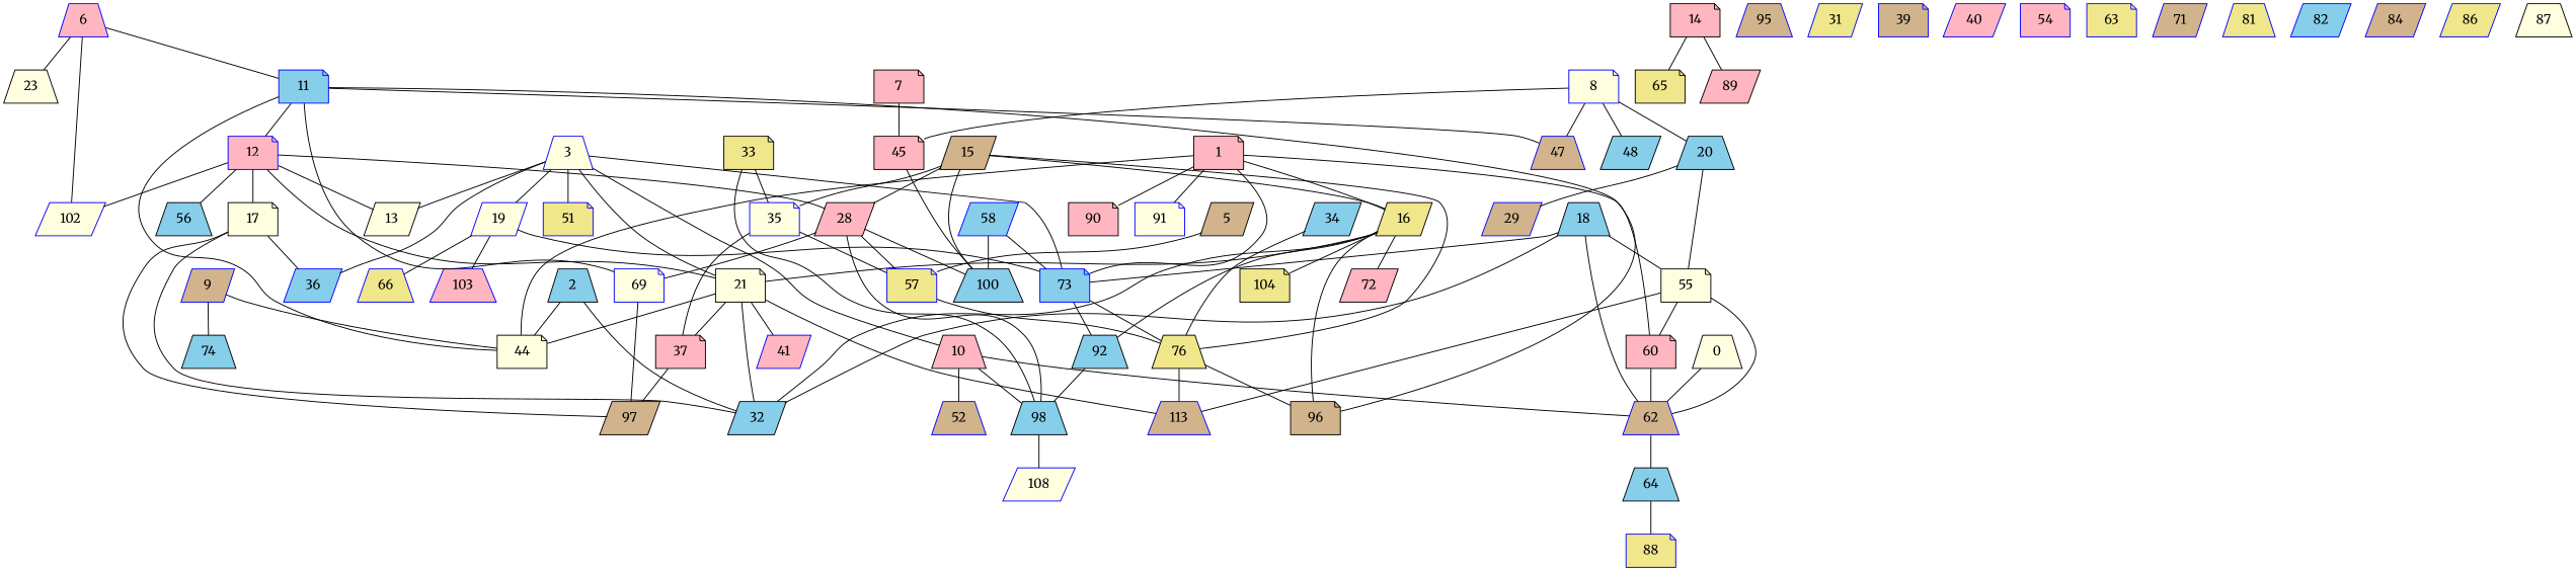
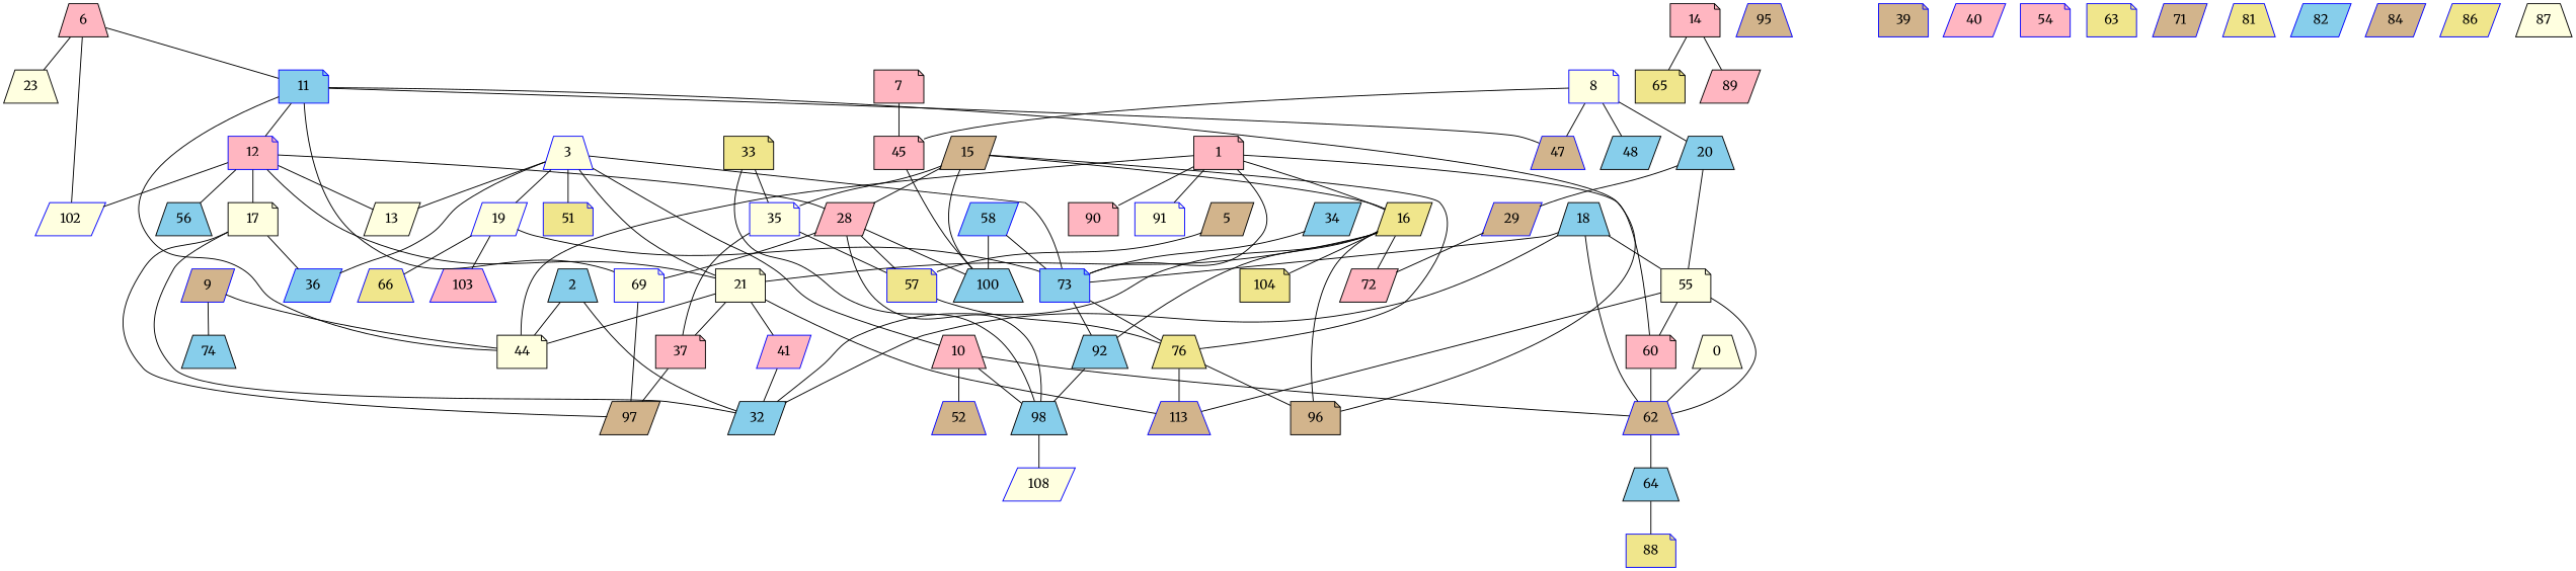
  graph {
    fontname=Merriweather
    node [color=black fillcolor=lightpink fontname=Merriweather shape=note style=filled]
    edge [fontname=Merriweather]
    1 [super="+43"]
    16 [fillcolor=khaki shape=parallelogram super="+30"]
    44 [fillcolor=lightyellow super="+53"]
    60 [super="+110"]
    73 [color=blue fillcolor=skyblue super="+93"]
    90
    91 [color=blue fillcolor=lightyellow]
    32 [fillcolor=skyblue shape=parallelogram super="+79"]
    21 [fillcolor=lightyellow super="+38"]
    96 [fillcolor=tan]
    72 [shape=parallelogram super="+75"]
    92 [fillcolor=skyblue shape=trapezium]
    104 [fillcolor=khaki]
    62 [color=blue fillcolor=tan shape=trapezium super="+85"]
    76 [fillcolor=khaki shape=trapezium super="+106"]
    2 [fillcolor=skyblue shape=trapezium super="+111"]
    3 [color=blue fillcolor=lightyellow shape=trapezium super="+99"]
    10 [shape=trapezium super="+61"]
    13 [fillcolor=lightyellow shape=parallelogram super="+95"]
    19 [color=blue fillcolor=lightyellow shape=parallelogram super="+94"]
    36 [color=blue fillcolor=skyblue shape=parallelogram]
    51 [color=blue fillcolor=khaki]
    52 [color=blue fillcolor=tan shape=trapezium]
    98 [fillcolor=skyblue shape=trapezium super="+112"]
    66 [color=blue fillcolor=khaki shape=trapezium]
    103 [color=blue shape=trapezium]
    37
    41 [color=blue shape=parallelogram]
    113 [color=blue fillcolor=tan shape=trapezium]
    64 [fillcolor=skyblue shape=trapezium]
    n31 [fillcolor=lightyellow label=0 shape=trapezium]
    57 [color=blue fillcolor=khaki super="+101"]
    5 [fillcolor=tan shape=parallelogram]
-   6 [color=blue shape=trapezium super="+49"]
+   6 [shape=trapezium super="+49"]
    11 [color=blue fillcolor=skyblue super="+80"]
    23 [fillcolor=lightyellow shape=trapezium]
    102 [color=blue fillcolor=lightyellow shape=parallelogram]
    47 [color=blue fillcolor=tan shape=trapezium super="+83"]
    12 [color=blue super="+42"]
    69 [color=blue fillcolor=lightyellow super="+78"]
    7 [super="+27"]
    45 [super="+59"]
    100 [fillcolor=skyblue shape=trapezium]
    8 [color=blue fillcolor=lightyellow super="+22"]
    20 [fillcolor=skyblue shape=trapezium super="+24"]
    48 [fillcolor=skyblue shape=parallelogram]
    55 [fillcolor=lightyellow]
    29 [color=blue fillcolor=tan shape=parallelogram]
    9 [color=blue fillcolor=tan shape=parallelogram super="+68"]
    74 [fillcolor=skyblue shape=trapezium]
    108 [color=blue fillcolor=lightyellow shape=parallelogram]
    17 [fillcolor=lightyellow super="+67"]
    28 [shape=parallelogram super="+50"]
    56 [fillcolor=skyblue shape=trapezium]
    97 [fillcolor=tan shape=parallelogram super="+109"]
    14 [super="+70"]
    65 [fillcolor=khaki]
    89 [shape=parallelogram]
    15 [fillcolor=tan shape=parallelogram super="+46"]
    35 [color=blue fillcolor=lightyellow super="+107"]
    18 [fillcolor=skyblue shape=trapezium super="+26"]
    n62 [color=blue fillcolor=tan label=95 shape=trapezium]
-   31 [color=blue fillcolor=khaki shape=parallelogram]
    33 [fillcolor=khaki]
    34 [fillcolor=skyblue shape=parallelogram]
    39 [color=blue fillcolor=tan super="+77"]
    40 [color=blue shape=parallelogram]
    54 [color=blue]
    58 [color=blue fillcolor=skyblue shape=parallelogram super="+105"]
    88 [color=blue fillcolor=khaki]
    63 [color=blue fillcolor=khaki]
    71 [color=blue fillcolor=tan shape=parallelogram]
    81 [color=blue fillcolor=khaki shape=trapezium]
    82 [color=blue fillcolor=skyblue shape=parallelogram]
    84 [color=blue fillcolor=tan shape=parallelogram]
    86 [color=blue fillcolor=khaki shape=parallelogram]
    87 [fillcolor=lightyellow shape=trapezium]
    1 -- 16
    1 -- 44
    1 -- 60
    1 -- 73
    1 -- 90
    1 -- 91
    16 -- 32
    16 -- 21
    16 -- 96
    16 -- 72
    16 -- 92
    16 -- 104
    60 -- 62
    73 -- 92
    73 -- 76
    21 -- 44
-   21 -- 32
+   41 -- 32
    21 -- 37
    21 -- 41
    21 -- 113
    92 -- 98
    62 -- 64
    76 -- 96
    76 -- 113
    2 -- 44
    2 -- 32
    3 -- 73
    3 -- 21
    3 -- 10
    3 -- 13
    3 -- 19
    3 -- 36
    3 -- 51
    10 -- 62
    10 -- 52
    10 -- 98
    19 -- 73
    19 -- 66
    19 -- 103
    98 -- 108
    37 -- 97
    64 -- 88
    n31 -- 62
    57 -- 76
    5 -- 57
    6 -- 11
    6 -- 23
    6 -- 102
    11 -- 44
    11 -- 96
    11 -- 47
    11 -- 12
    11 -- 69 [weight=2]
    12 -- 21
    12 -- 13
    12 -- 102
    12 -- 17
    12 -- 28
    12 -- 56
    69 -- 97
    7 -- 45
    45 -- 100
    8 -- 47
    8 -- 45
    8 -- 20
    8 -- 48
    20 -- 55
    20 -- 29
    55 -- 60
    55 -- 62
    55 -- 113
+   29 -- 72
    9 -- 44
    9 -- 74
    17 -- 32
    17 -- 36
    17 -- 97
    28 -- 98
    28 -- 57
    28 -- 69
    28 -- 100
    14 -- 65
    14 -- 89
    15 -- 16
    15 -- 76
    15 -- 100
    15 -- 28
    15 -- 35
    35 -- 37
    35 -- 57
    18 -- 73
    18 -- 32
    18 -- 62
    18 -- 55
    33 -- 98
    33 -- 35
-   34 -- 76
+   34 -- 73
    58 -- 73
    58 -- 100
  }
